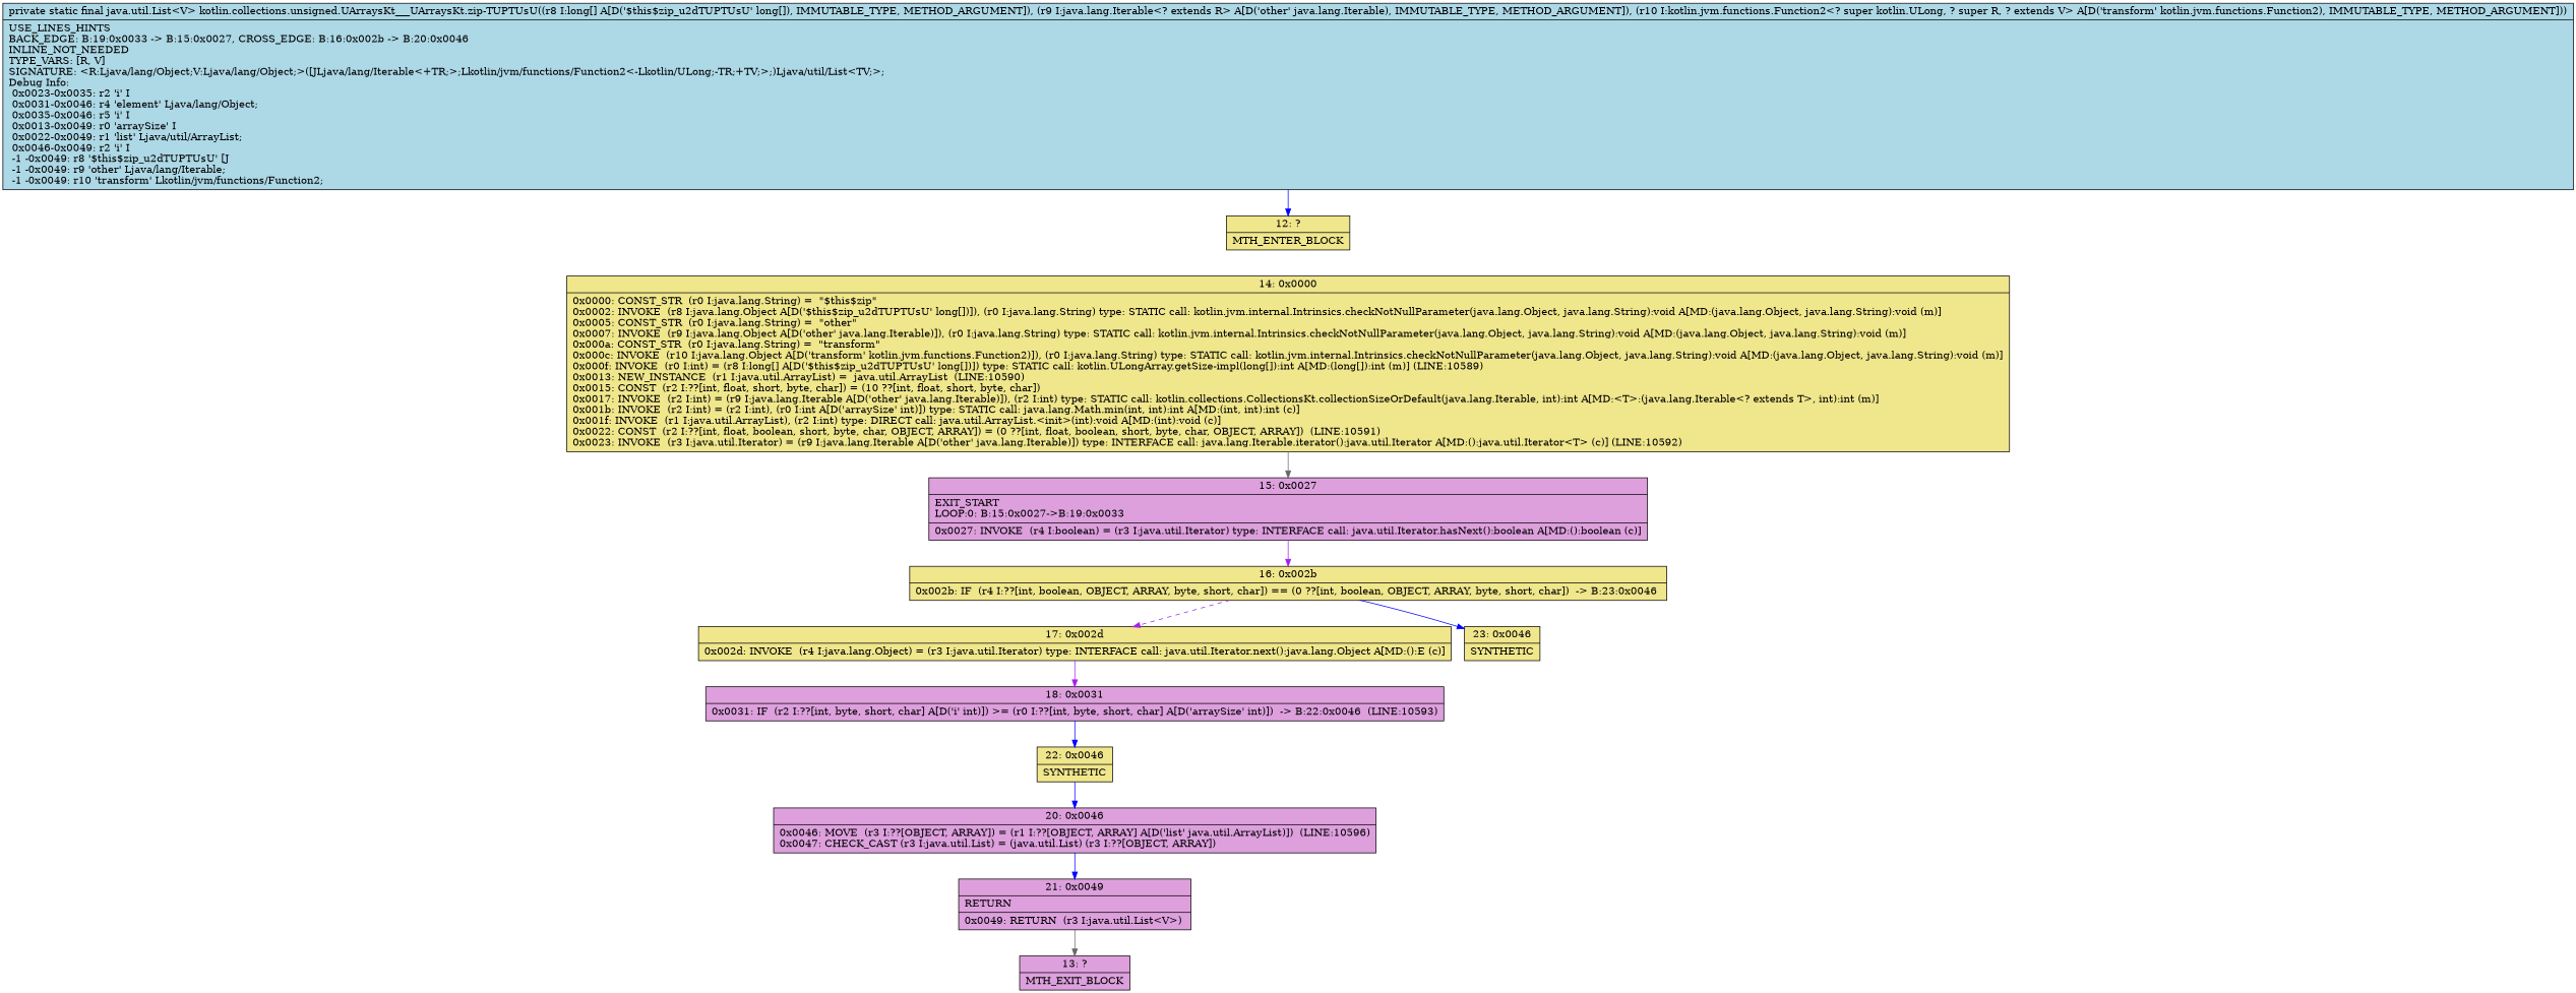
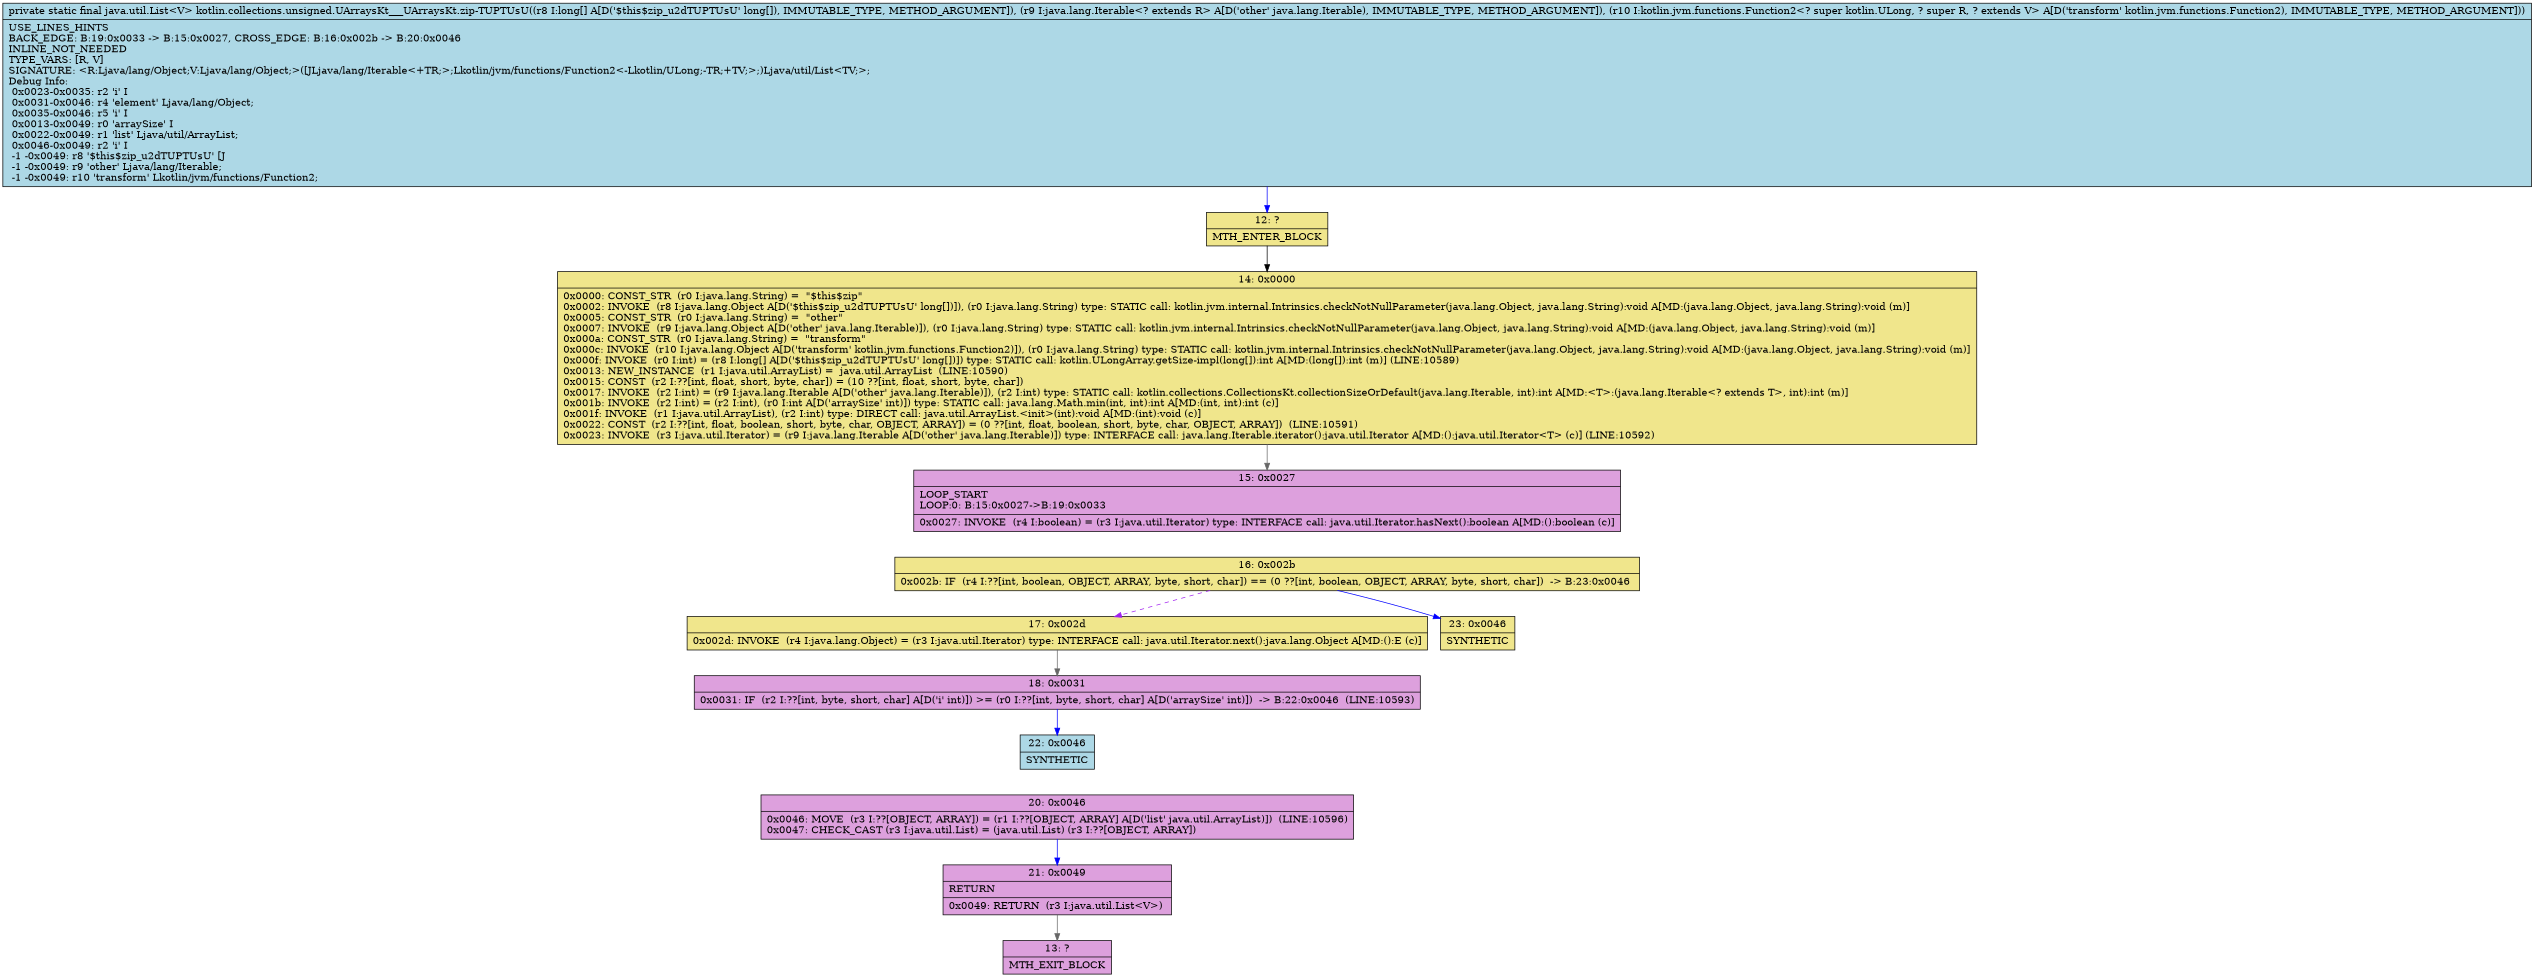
  digraph {
    fontname="DejaVu Serif"
    node [fillcolor=khaki fontname="DejaVu Serif" shape=record style=filled]
    edge [color=blue fontname="DejaVu Serif"]
    n1 [label="{12\:\ ?|MTH_ENTER_BLOCK\l}"]
    n2 [label="{14\:\ 0x0000|0x0000: CONST_STR  (r0 I:java.lang.String) =  \"$this$zip\" \l0x0002: INVOKE  (r8 I:java.lang.Object A[D('$this$zip_u2dTUPTUsU' long[])]), (r0 I:java.lang.String) type: STATIC call: kotlin.jvm.internal.Intrinsics.checkNotNullParameter(java.lang.Object, java.lang.String):void A[MD:(java.lang.Object, java.lang.String):void (m)]\l0x0005: CONST_STR  (r0 I:java.lang.String) =  \"other\" \l0x0007: INVOKE  (r9 I:java.lang.Object A[D('other' java.lang.Iterable)]), (r0 I:java.lang.String) type: STATIC call: kotlin.jvm.internal.Intrinsics.checkNotNullParameter(java.lang.Object, java.lang.String):void A[MD:(java.lang.Object, java.lang.String):void (m)]\l0x000a: CONST_STR  (r0 I:java.lang.String) =  \"transform\" \l0x000c: INVOKE  (r10 I:java.lang.Object A[D('transform' kotlin.jvm.functions.Function2)]), (r0 I:java.lang.String) type: STATIC call: kotlin.jvm.internal.Intrinsics.checkNotNullParameter(java.lang.Object, java.lang.String):void A[MD:(java.lang.Object, java.lang.String):void (m)]\l0x000f: INVOKE  (r0 I:int) = (r8 I:long[] A[D('$this$zip_u2dTUPTUsU' long[])]) type: STATIC call: kotlin.ULongArray.getSize\-impl(long[]):int A[MD:(long[]):int (m)] (LINE:10589)\l0x0013: NEW_INSTANCE  (r1 I:java.util.ArrayList) =  java.util.ArrayList  (LINE:10590)\l0x0015: CONST  (r2 I:??[int, float, short, byte, char]) = (10 ??[int, float, short, byte, char]) \l0x0017: INVOKE  (r2 I:int) = (r9 I:java.lang.Iterable A[D('other' java.lang.Iterable)]), (r2 I:int) type: STATIC call: kotlin.collections.CollectionsKt.collectionSizeOrDefault(java.lang.Iterable, int):int A[MD:\<T\>:(java.lang.Iterable\<? extends T\>, int):int (m)]\l0x001b: INVOKE  (r2 I:int) = (r2 I:int), (r0 I:int A[D('arraySize' int)]) type: STATIC call: java.lang.Math.min(int, int):int A[MD:(int, int):int (c)]\l0x001f: INVOKE  (r1 I:java.util.ArrayList), (r2 I:int) type: DIRECT call: java.util.ArrayList.\<init\>(int):void A[MD:(int):void (c)]\l0x0022: CONST  (r2 I:??[int, float, boolean, short, byte, char, OBJECT, ARRAY]) = (0 ??[int, float, boolean, short, byte, char, OBJECT, ARRAY])  (LINE:10591)\l0x0023: INVOKE  (r3 I:java.util.Iterator) = (r9 I:java.lang.Iterable A[D('other' java.lang.Iterable)]) type: INTERFACE call: java.lang.Iterable.iterator():java.util.Iterator A[MD:():java.util.Iterator\<T\> (c)] (LINE:10592)\l}"]
-   n3 [fillcolor=plum label="{15\:\ 0x0027|EXIT_START\lLOOP:0: B:15:0x0027\-\>B:19:0x0033\l|0x0027: INVOKE  (r4 I:boolean) = (r3 I:java.util.Iterator) type: INTERFACE call: java.util.Iterator.hasNext():boolean A[MD:():boolean (c)]\l}"]
+   n3 [fillcolor=plum label="{15\:\ 0x0027|LOOP_START\lLOOP:0: B:15:0x0027\-\>B:19:0x0033\l|0x0027: INVOKE  (r4 I:boolean) = (r3 I:java.util.Iterator) type: INTERFACE call: java.util.Iterator.hasNext():boolean A[MD:():boolean (c)]\l}"]
    n4 [label="{16\:\ 0x002b|0x002b: IF  (r4 I:??[int, boolean, OBJECT, ARRAY, byte, short, char]) == (0 ??[int, boolean, OBJECT, ARRAY, byte, short, char])  \-\> B:23:0x0046 \l}"]
    n5 [label="{17\:\ 0x002d|0x002d: INVOKE  (r4 I:java.lang.Object) = (r3 I:java.util.Iterator) type: INTERFACE call: java.util.Iterator.next():java.lang.Object A[MD:():E (c)]\l}"]
    n6 [label="{23\:\ 0x0046|SYNTHETIC\l}"]
    n7 [fillcolor=plum label="{18\:\ 0x0031|0x0031: IF  (r2 I:??[int, byte, short, char] A[D('i' int)]) \>= (r0 I:??[int, byte, short, char] A[D('arraySize' int)])  \-\> B:22:0x0046  (LINE:10593)\l}"]
-   n8 [label="{22\:\ 0x0046|SYNTHETIC\l}"]
+   n8 [fillcolor=lightblue label="{22\:\ 0x0046|SYNTHETIC\l}"]
    n9 [fillcolor=plum label="{20\:\ 0x0046|0x0046: MOVE  (r3 I:??[OBJECT, ARRAY]) = (r1 I:??[OBJECT, ARRAY] A[D('list' java.util.ArrayList)])  (LINE:10596)\l0x0047: CHECK_CAST (r3 I:java.util.List) = (java.util.List) (r3 I:??[OBJECT, ARRAY]) \l}"]
    n10 [fillcolor=plum label="{21\:\ 0x0049|RETURN\l|0x0049: RETURN  (r3 I:java.util.List\<V\>) \l}"]
    n11 [fillcolor=plum label="{13\:\ ?|MTH_EXIT_BLOCK\l}"]
    n12 [fillcolor=lightblue label="{private static final java.util.List\<V\> kotlin.collections.unsigned.UArraysKt___UArraysKt.zip\-TUPTUsU((r8 I:long[] A[D('$this$zip_u2dTUPTUsU' long[]), IMMUTABLE_TYPE, METHOD_ARGUMENT]), (r9 I:java.lang.Iterable\<? extends R\> A[D('other' java.lang.Iterable), IMMUTABLE_TYPE, METHOD_ARGUMENT]), (r10 I:kotlin.jvm.functions.Function2\<? super kotlin.ULong, ? super R, ? extends V\> A[D('transform' kotlin.jvm.functions.Function2), IMMUTABLE_TYPE, METHOD_ARGUMENT]))  | USE_LINES_HINTS\lBACK_EDGE: B:19:0x0033 \-\> B:15:0x0027, CROSS_EDGE: B:16:0x002b \-\> B:20:0x0046\lINLINE_NOT_NEEDED\lTYPE_VARS: [R, V]\lSIGNATURE: \<R:Ljava\/lang\/Object;V:Ljava\/lang\/Object;\>([JLjava\/lang\/Iterable\<+TR;\>;Lkotlin\/jvm\/functions\/Function2\<\-Lkotlin\/ULong;\-TR;+TV;\>;)Ljava\/util\/List\<TV;\>;\lDebug Info:\l  0x0023\-0x0035: r2 'i' I\l  0x0031\-0x0046: r4 'element' Ljava\/lang\/Object;\l  0x0035\-0x0046: r5 'i' I\l  0x0013\-0x0049: r0 'arraySize' I\l  0x0022\-0x0049: r1 'list' Ljava\/util\/ArrayList;\l  0x0046\-0x0049: r2 'i' I\l  \-1 \-0x0049: r8 '$this$zip_u2dTUPTUsU' [J\l  \-1 \-0x0049: r9 'other' Ljava\/lang\/Iterable;\l  \-1 \-0x0049: r10 'transform' Lkotlin\/jvm\/functions\/Function2;\l}"]
+   n1 -> n2 [color=black]
    n2 -> n3 [color=gray40]
-   n3 -> n4 [color=purple]
    n4 -> n5 [color=purple style=dashed]
    n4 -> n6
-   n5 -> n7 [color=purple]
+   n5 -> n7 [color=gray40]
    n7 -> n8
-   n8 -> n9
    n9 -> n10
    n10 -> n11 [color=gray40]
    n12 -> n1
  }
